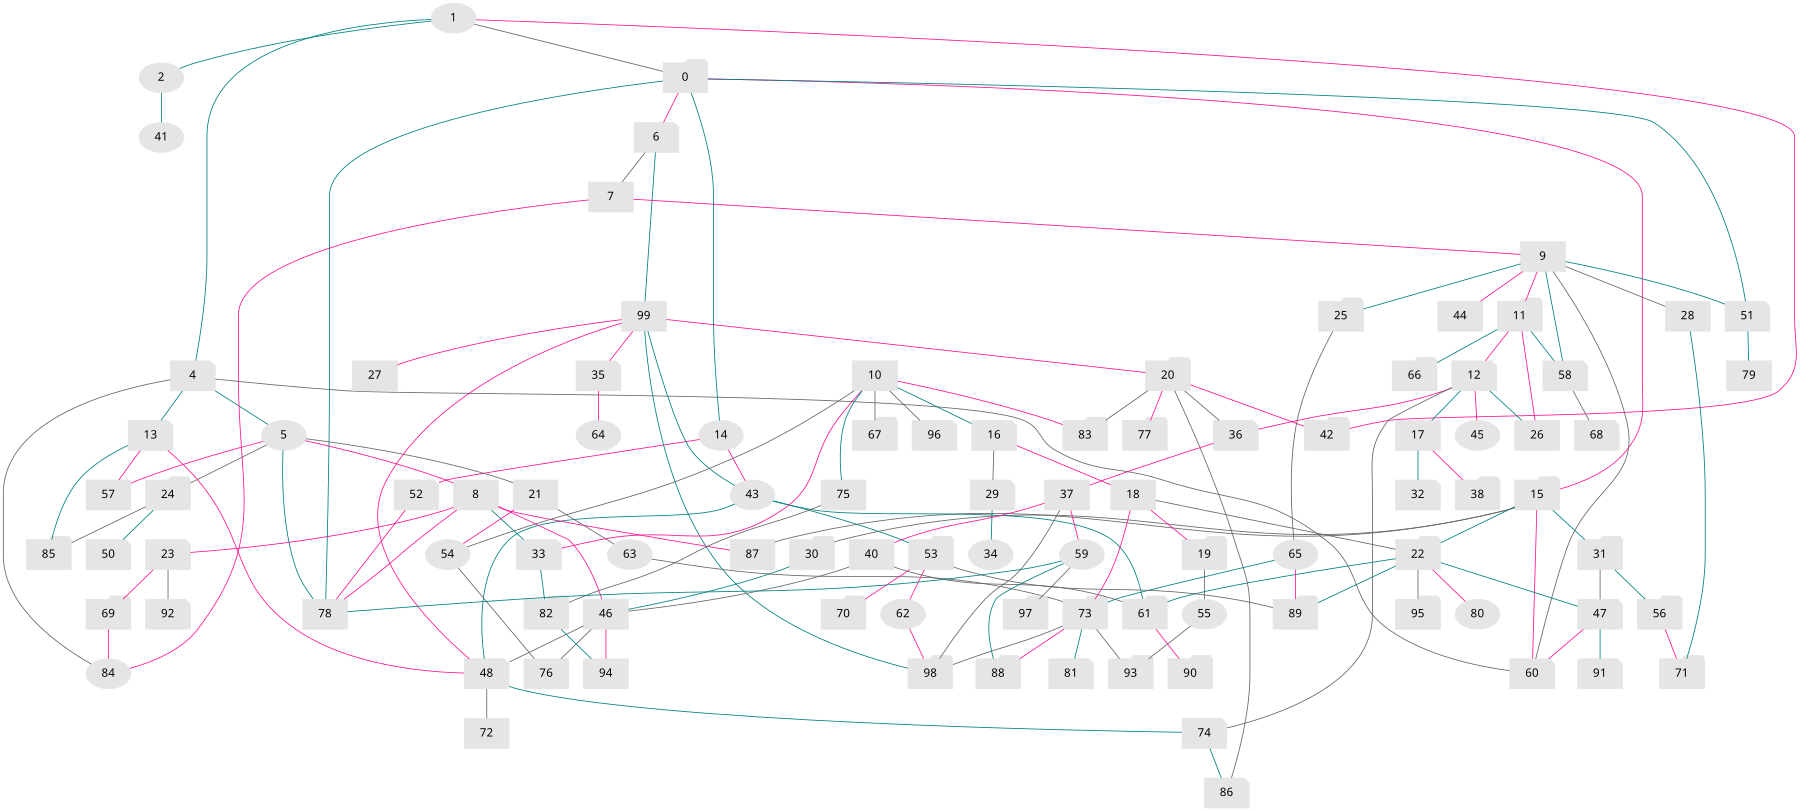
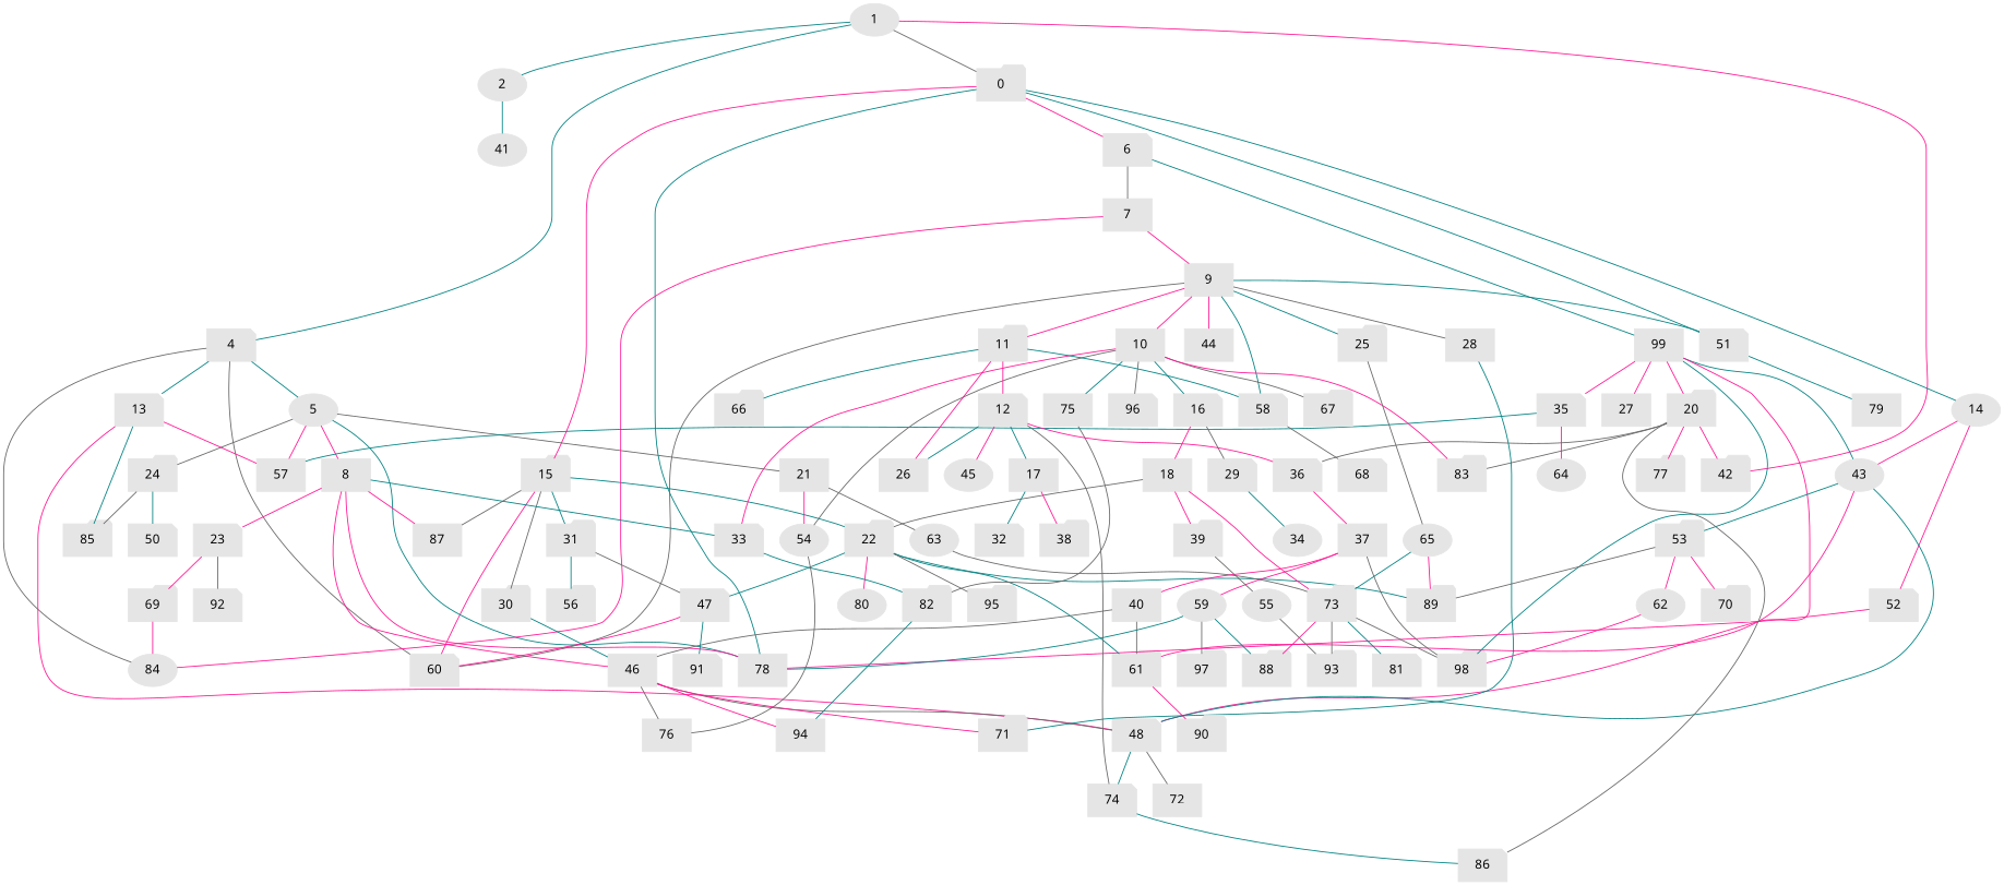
  graph {
    fontname="Noto Sans"
    node [color=gray90 fontname="Noto Sans" shape=folder style=filled]
    edge [color=deeppink fontname="Noto Sans"]
    1 [shape=ellipse]
    2 [shape=ellipse]
    n3 [label=0]
    4 [shape=note]
    42
    41 [shape=ellipse]
    6 [shape=note]
    14 [shape=ellipse]
    15
    51 [shape=note]
    78 [shape=box]
    5 [shape=ellipse]
    13 [shape=note]
    60 [shape=note]
    84 [shape=ellipse]
    7 [shape=box]
    n17 [label=99 shape=box]
    43 [shape=ellipse]
    52 [shape=note]
    87 [shape=box]
    22
    30
    31
    79 [shape=box]
    8 [shape=box]
    21 [shape=box]
    24
    57 [shape=box]
    48 [shape=note]
    85
    23 [shape=note]
    33 [shape=note]
    46 [shape=box]
    54 [shape=ellipse]
    63 [shape=ellipse]
    50 [shape=note]
    9 [shape=box]
    20
    27 [shape=box]
    35 [shape=note]
    98
    10 [shape=box]
    11
    25
    28 [shape=box]
    44 [shape=box]
    58 [shape=note]
    69
    92 [shape=note]
    82
    71
    76 [shape=box]
    94 [shape=box]
    16 [shape=note]
    67
    75 [shape=box]
    83
    96 [shape=note]
    12 [shape=note]
    26 [shape=box]
    66
    65 [shape=ellipse]
    68 [shape=note]
    18 [shape=box]
    29 [shape=note]
    17 [shape=box]
    36 [shape=note]
    45 [shape=ellipse]
    74 [shape=note]
    32 [shape=note]
    38
    37 [shape=box]
    86 [shape=note]
    72 [shape=box]
    61
    53
    47 [shape=note]
    80 [shape=ellipse]
    89
    95
    56
-   39 [label=19]
+   39
    73
    34 [shape=ellipse]
    55 [shape=ellipse]
    93
    88
    81 [shape=note]
    77
    64 [shape=ellipse]
    91 [shape=note]
    90
    40 [shape=box]
    59 [shape=ellipse]
    97
    62 [shape=ellipse]
    70
    1 -- 2 [color=teal]
    1 -- n3 [color=gray40]
    1 -- 4 [color=teal]
    1 -- 42
    2 -- 41 [color=teal]
    n3 -- 6
    n3 -- 14 [color=teal]
    n3 -- 15
    n3 -- 51 [color=teal]
    n3 -- 78 [color=teal]
    4 -- 5 [color=teal]
    4 -- 13 [color=teal]
    4 -- 60 [color=gray40]
    4 -- 84 [color=gray40]
    6 -- 7 [color=gray40]
    6 -- n17 [color=teal]
    14 -- 43
    14 -- 52
    15 -- 60
    15 -- 87 [color=gray40]
    15 -- 22 [color=teal]
    15 -- 30 [color=gray40]
    15 -- 31 [color=teal]
    51 -- 79 [color=teal]
    5 -- 78 [color=teal]
    5 -- 8
    5 -- 21 [color=gray40]
    5 -- 24 [color=gray40]
    5 -- 57
    13 -- 57
    13 -- 48
    13 -- 85 [color=teal]
    7 -- 84
    7 -- 9
    n17 -- 43 [color=teal]
    n17 -- 48
    n17 -- 20
    n17 -- 27
    n17 -- 35
    n17 -- 98 [color=teal]
    43 -- 48 [color=teal]
-   43 -- 61 [color=teal]
+   43 -- 61
    43 -- 53 [color=teal]
    52 -- 78
    22 -- 61 [color=teal]
    22 -- 47 [color=teal]
    22 -- 80
    22 -- 89 [color=teal]
    22 -- 95 [color=gray40]
    30 -- 46 [color=teal]
    31 -- 47 [color=gray40]
    31 -- 56 [color=teal]
    8 -- 78
    8 -- 87
    8 -- 23
    8 -- 33 [color=teal]
    8 -- 46
    21 -- 54
    21 -- 63 [color=gray40]
    24 -- 85 [color=gray40]
    24 -- 50 [color=teal]
    48 -- 74 [color=teal]
    48 -- 72 [color=gray40]
    23 -- 69
    23 -- 92 [color=gray40]
    33 -- 82 [color=teal]
    46 -- 48 [color=gray40]
-   56 -- 71
+   46 -- 71
    46 -- 76 [color=gray40]
    46 -- 94
    54 -- 76 [color=gray40]
    63 -- 73 [color=gray40]
    9 -- 51 [color=teal]
    9 -- 60 [color=gray40]
+   9 -- 10
    9 -- 11
    9 -- 25 [color=teal]
    9 -- 28 [color=gray40]
    9 -- 44
    9 -- 58 [color=teal]
    20 -- 42
    20 -- 83 [color=gray40]
    20 -- 36 [color=gray40]
    20 -- 86 [color=gray40]
    20 -- 77
+   35 -- 57 [color=teal]
    35 -- 64
    10 -- 33
    10 -- 54 [color=gray40]
    10 -- 16 [color=teal]
    10 -- 67 [color=gray40]
    10 -- 75 [color=teal]
    10 -- 83
    10 -- 96 [color=gray40]
    11 -- 58 [color=teal]
    11 -- 12
    11 -- 26
    11 -- 66 [color=teal]
    25 -- 65 [color=gray40]
    28 -- 71 [color=teal]
    58 -- 68 [color=gray40]
    69 -- 84
    82 -- 94 [color=teal]
    16 -- 18
    16 -- 29 [color=gray40]
    75 -- 82 [color=gray40]
    12 -- 26 [color=teal]
    12 -- 17 [color=teal]
    12 -- 36
    12 -- 45
    12 -- 74 [color=gray40]
    65 -- 89
    65 -- 73 [color=teal]
    18 -- 22 [color=gray40]
    18 -- 39
    18 -- 73
    29 -- 34 [color=teal]
    17 -- 32 [color=teal]
    17 -- 38
    36 -- 37
    74 -- 86 [color=teal]
    37 -- 98 [color=gray40]
    37 -- 40
    37 -- 59
    61 -- 90
    53 -- 89 [color=gray40]
    53 -- 62
    53 -- 70
    47 -- 60
    47 -- 91 [color=teal]
    39 -- 55 [color=gray40]
    73 -- 98 [color=gray40]
    73 -- 93 [color=gray40]
    73 -- 88
    73 -- 81 [color=teal]
    55 -- 93 [color=gray40]
    40 -- 46 [color=gray40]
    40 -- 61 [color=gray40]
    59 -- 78 [color=teal]
    59 -- 88 [color=teal]
    59 -- 97 [color=gray40]
    62 -- 98
  }
